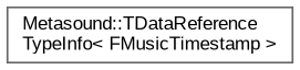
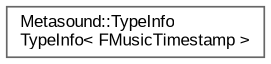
  digraph {
    rankdir=TB
    fontname="Liberation Sans"
-   n1 [color=grey40 fillcolor=white fontname="Liberation Sans" fontsize=10 height=0.2 label="Metasound::TDataReference\lTypeInfo\< FMusicTimestamp \>" shape=box style=filled width=0.4]
+   n1 [color=grey40 fillcolor=white fontname="Liberation Sans" fontsize=10 height=0.2 label="Metasound::TypeInfo\lTypeInfo\< FMusicTimestamp \>" shape=box style=filled width=0.4]
  }
